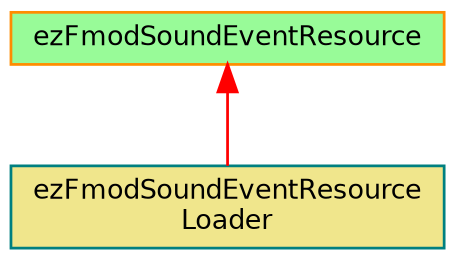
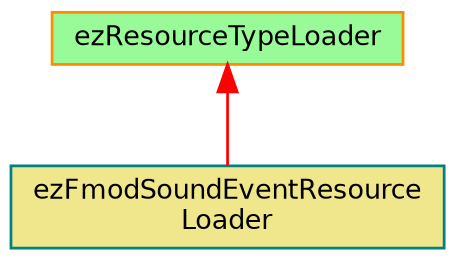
  digraph {
    node [fontname=Helvetica fontsize=10 shape=record style=filled]
    n1 [color=teal fillcolor=khaki fontcolor=black height=0.2 label="ezFmodSoundEventResource\lLoader" width=0.4]
-   n2 [color=darkorange fillcolor=palegreen height=0.2 label=ezFmodSoundEventResource width=0.4]
+   n2 [color=darkorange fillcolor=palegreen height=0.2 label=ezResourceTypeLoader width=0.4]
    n2 -> n1 [color=red dir=back fontname=Helvetica fontsize=10 labelfontname=Helvetica labelfontsize=10 style=solid]
  }
